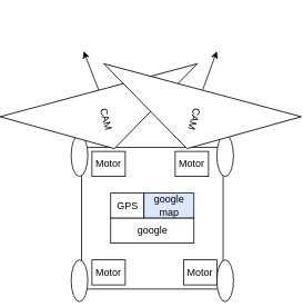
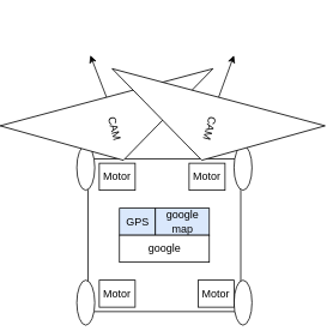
  <mxCell id="0" />
  <mxCell id="1" parent="0" />
  <mxCell id="2" value="" style="whiteSpace=wrap;html=1;aspect=fixed;rounded=0;strokeColor=rgb(0, 0, 0);fontFamily=Helvetica;fontSize=12;fontColor=rgb(0, 0, 0);fillColor=rgb(255, 255, 255);" parent="1" vertex="1"><mxGeometry x="47.5" y="176" width="170" height="170" as="geometry" /></mxCell>
  <mxCell id="3" value="" style="ellipse;whiteSpace=wrap;html=1;rounded=0;strokeColor=rgb(0, 0, 0);fontFamily=Helvetica;fontSize=12;fontColor=rgb(0, 0, 0);fillColor=rgb(255, 255, 255);rotation=-90;" parent="1" vertex="1"><mxGeometry x="195" y="176" width="50" height="20" as="geometry" /></mxCell>
  <mxCell id="4" value="" style="ellipse;whiteSpace=wrap;html=1;rounded=0;strokeColor=rgb(0, 0, 0);fontFamily=Helvetica;fontSize=12;fontColor=rgb(0, 0, 0);fillColor=rgb(255, 255, 255);rotation=-90;" parent="1" vertex="1"><mxGeometry x="195" y="326" width="50" height="20" as="geometry" /></mxCell>
  <mxCell id="5" value="" style="ellipse;whiteSpace=wrap;html=1;rounded=0;strokeColor=rgb(0, 0, 0);fontFamily=Helvetica;fontSize=12;fontColor=rgb(0, 0, 0);fillColor=rgb(255, 255, 255);rotation=-90;" parent="1" vertex="1"><mxGeometry x="20" y="326" width="50" height="20" as="geometry" /></mxCell>
  <mxCell id="6" value="" style="ellipse;whiteSpace=wrap;html=1;rounded=0;strokeColor=rgb(0, 0, 0);fontFamily=Helvetica;fontSize=12;fontColor=rgb(0, 0, 0);fillColor=rgb(255, 255, 255);rotation=-90;" parent="1" vertex="1"><mxGeometry x="20" y="176" width="50" height="20" as="geometry" /></mxCell>
  <mxCell id="7" style="edgeStyle=none;html=1;exitX=0;exitY=0.5;exitDx=0;exitDy=0;" parent="1" source="8" edge="1"><mxGeometry relative="1" as="geometry"><mxPoint x="50" y="61" as="targetPoint" /></mxGeometry></mxCell>
  <mxCell id="8" value="CAM" style="triangle;whiteSpace=wrap;html=1;rounded=0;strokeColor=rgb(0, 0, 0);fontFamily=Helvetica;fontSize=12;fontColor=rgb(0, 0, 0);fillColor=rgb(255, 255, 255);rotation=75;" parent="1" vertex="1"><mxGeometry x="41.25" y="20" width="72.5" height="245.31" as="geometry" /></mxCell>
  <mxCell id="9" style="edgeStyle=none;html=1;exitX=0;exitY=0.5;exitDx=0;exitDy=0;" parent="1" source="10" edge="1"><mxGeometry relative="1" as="geometry"><mxPoint x="210" y="61" as="targetPoint" /></mxGeometry></mxCell>
  <mxCell id="10" value="CAM" style="triangle;whiteSpace=wrap;html=1;rounded=0;strokeColor=rgb(0, 0, 0);fontFamily=Helvetica;fontSize=12;fontColor=rgb(0, 0, 0);fillColor=rgb(255, 255, 255);rotation=105;" parent="1" vertex="1"><mxGeometry x="147.25" y="20" width="72.5" height="245.31" as="geometry" /></mxCell>
- <mxCell id="11" value="GPS" style="rounded=0;whiteSpace=wrap;html=1;" parent="1" vertex="1"><mxGeometry x="82.5" y="231" width="40" height="30" as="geometry" /></mxCell>
+ <mxCell id="11" value="GPS" style="rounded=0;whiteSpace=wrap;html=1;fillColor=#dae8fc;" parent="1" vertex="1"><mxGeometry x="82.5" y="231" width="40" height="30" as="geometry" /></mxCell>
  <mxCell id="12" value="google map" style="rounded=0;whiteSpace=wrap;html=1;fillColor=#dae8fc;" parent="1" vertex="1"><mxGeometry x="122.5" y="231" width="60" height="30" as="geometry" /></mxCell>
  <mxCell id="13" value="google" style="rounded=0;whiteSpace=wrap;html=1;" parent="1" vertex="1"><mxGeometry x="82.5" y="261" width="100" height="30" as="geometry" /></mxCell>
  <mxCell id="14" value="Motor" style="rounded=0;whiteSpace=wrap;html=1;" parent="1" vertex="1"><mxGeometry x="60" y="181" width="40" height="30" as="geometry" /></mxCell>
  <mxCell id="15" value="Motor" style="rounded=0;whiteSpace=wrap;html=1;" parent="1" vertex="1"><mxGeometry x="160" y="181" width="40" height="30" as="geometry" /></mxCell>
  <mxCell id="16" value="Motor" style="rounded=0;whiteSpace=wrap;html=1;" parent="1" vertex="1"><mxGeometry x="170" y="311" width="40" height="30" as="geometry" /></mxCell>
  <mxCell id="17" value="Motor" style="rounded=0;whiteSpace=wrap;html=1;" parent="1" vertex="1"><mxGeometry x="60" y="311" width="40" height="30" as="geometry" /></mxCell>
